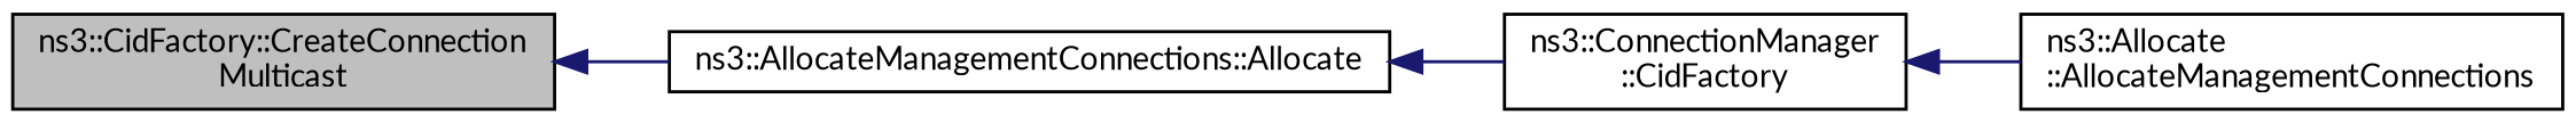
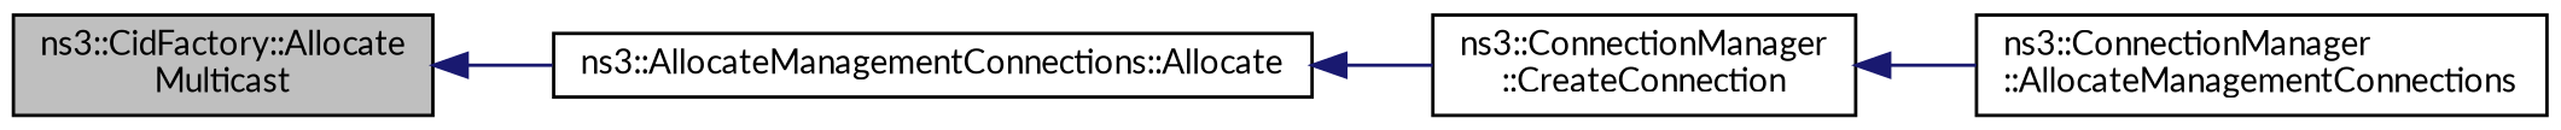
  digraph {
    fontname=Lato
    rankdir=LR
    node [color=black fillcolor=white fontname=Lato fontsize=10 shape=record style=filled]
    edge [color=midnightblue dir=back fontname=Lato fontsize=10 labelfontname=Helvetica labelfontsize=10 style=solid]
-   n1 [fillcolor=grey75 fontcolor=black height=0.2 label="ns3::CidFactory::CreateConnection\lMulticast" width=0.4]
+   n1 [fillcolor=grey75 fontcolor=black height=0.2 label="ns3::CidFactory::Allocate\lMulticast" width=0.4]
    n2 [height=0.2 label="ns3::AllocateManagementConnections::Allocate" width=0.4]
-   n3 [height=0.2 label="ns3::ConnectionManager\l::CidFactory" width=0.4]
-   n4 [height=0.2 label="ns3::Allocate\l::AllocateManagementConnections" width=0.4]
+   n3 [height=0.2 label="ns3::ConnectionManager\l::CreateConnection" width=0.4]
+   n4 [height=0.2 label="ns3::ConnectionManager\l::AllocateManagementConnections" width=0.4]
    n1 -> n2
    n2 -> n3
    n3 -> n4
  }
